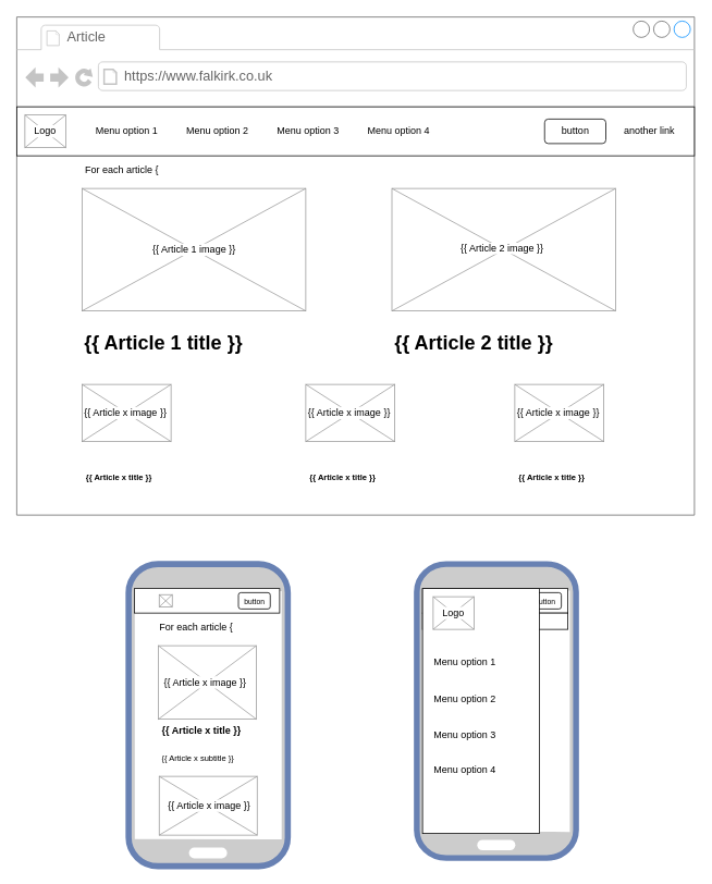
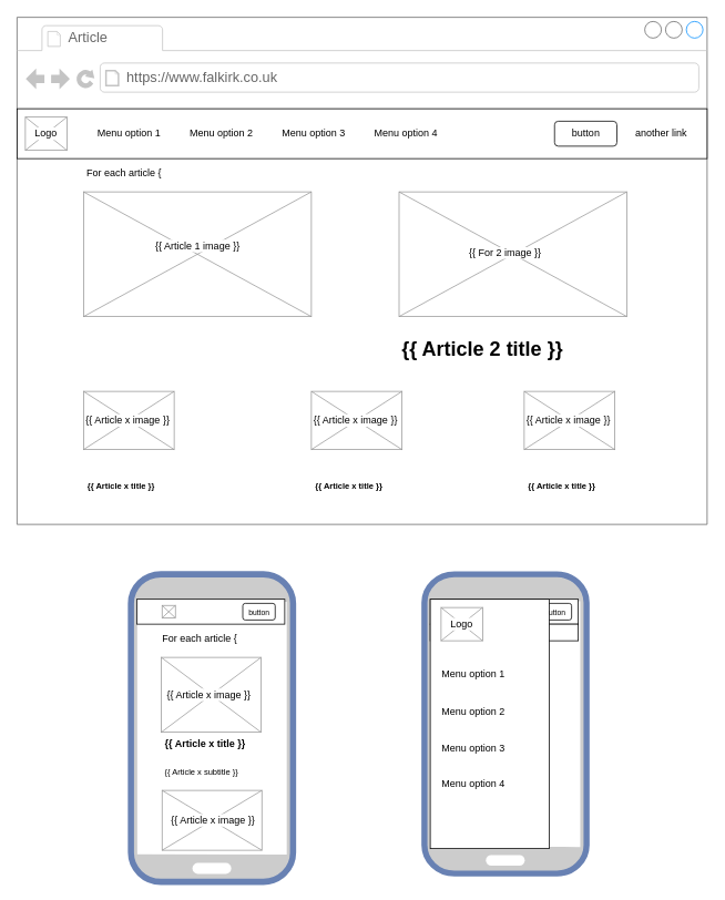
  <mxCell id="0" />
  <mxCell id="1" parent="0" />
  <mxCell id="2" value="" style="fontColor=#0066CC;verticalAlign=top;verticalLabelPosition=bottom;labelPosition=center;align=center;html=1;outlineConnect=0;fillColor=#CCCCCC;strokeColor=#6881B3;gradientColor=none;gradientDirection=north;strokeWidth=2;shape=mxgraph.networks.mobile;" parent="1" vertex="1"><mxGeometry x="510" y="690" width="195" height="360" as="geometry" /></mxCell>
  <mxCell id="3" value="" style="rounded=0;whiteSpace=wrap;html=1;" parent="1" vertex="1"><mxGeometry x="517" y="720" width="178" height="30" as="geometry" /></mxCell>
  <mxCell id="4" value="&lt;font style=&quot;font-size: 9px&quot;&gt;button&lt;/font&gt;" style="rounded=1;whiteSpace=wrap;html=1;" parent="1" vertex="1"><mxGeometry x="648" y="725" width="39" height="20" as="geometry" /></mxCell>
  <mxCell id="5" value="" style="fontColor=#0066CC;verticalAlign=top;verticalLabelPosition=bottom;labelPosition=center;align=center;html=1;outlineConnect=0;fillColor=#CCCCCC;strokeColor=#6881B3;gradientColor=none;gradientDirection=north;strokeWidth=2;shape=mxgraph.networks.mobile;" parent="1" vertex="1"><mxGeometry x="157" y="690" width="195" height="370" as="geometry" /></mxCell>
  <mxCell id="6" value="" style="strokeWidth=1;shadow=0;dashed=0;align=center;html=1;shape=mxgraph.mockup.containers.browserWindow;rSize=0;fillColor=#ffffff;strokeColor=#666666;strokeColor2=#008cff;strokeColor3=#c4c4c4;mainText=,;recursiveResize=0;" parent="1" vertex="1"><mxGeometry x="20" y="20" width="830" height="610" as="geometry" /></mxCell>
  <mxCell id="7" value="Article" style="strokeWidth=1;shadow=0;dashed=0;align=center;html=1;shape=mxgraph.mockup.containers.anchor;fontSize=17;fontColor=#666666;align=left;" parent="6" vertex="1"><mxGeometry x="60" y="12" width="110" height="26" as="geometry" /></mxCell>
  <mxCell id="8" value="https://www.falkirk.co.uk" style="strokeWidth=1;shadow=0;dashed=0;align=center;html=1;shape=mxgraph.mockup.containers.anchor;rSize=0;fontSize=17;fontColor=#666666;align=left;" parent="6" vertex="1"><mxGeometry x="130" y="60" width="250" height="26" as="geometry" /></mxCell>
  <mxCell id="9" value="" style="rounded=0;whiteSpace=wrap;html=1;" parent="6" vertex="1"><mxGeometry y="110" width="830" height="60" as="geometry" /></mxCell>
  <mxCell id="10" value="" style="verticalLabelPosition=bottom;shadow=0;dashed=0;align=center;html=1;verticalAlign=top;strokeWidth=1;shape=mxgraph.mockup.graphics.simpleIcon;strokeColor=#999999;fillColor=#ffffff;" parent="6" vertex="1"><mxGeometry x="80" y="210" width="274" height="150" as="geometry" /></mxCell>
- <mxCell id="11" value="&lt;h1&gt;&lt;font&gt;{{ Article 1 title }}&lt;/font&gt;&lt;/h1&gt;" style="text;html=1;strokeColor=none;fillColor=none;spacing=5;spacingTop=-20;whiteSpace=wrap;overflow=hidden;rounded=0;" parent="6" vertex="1"><mxGeometry x="78" y="380" width="272" height="35" as="geometry" /></mxCell>
  <mxCell id="12" value="" style="verticalLabelPosition=bottom;shadow=0;dashed=0;align=center;html=1;verticalAlign=top;strokeWidth=1;shape=mxgraph.mockup.graphics.simpleIcon;strokeColor=#999999;fillColor=#ffffff;" parent="6" vertex="1"><mxGeometry x="80" y="450" width="109" height="70" as="geometry" /></mxCell>
  <mxCell id="13" value="&lt;h1&gt;&lt;span style=&quot;font-size: 10px&quot;&gt;{{ Article x title }}&lt;/span&gt;&lt;/h1&gt;&lt;br&gt;" style="text;html=1;strokeColor=none;fillColor=none;spacing=5;spacingTop=-20;whiteSpace=wrap;overflow=hidden;rounded=0;" parent="6" vertex="1"><mxGeometry x="80" y="540" width="121" height="50" as="geometry" /></mxCell>
  <mxCell id="14" value="" style="verticalLabelPosition=bottom;shadow=0;dashed=0;align=center;html=1;verticalAlign=top;strokeWidth=1;shape=mxgraph.mockup.graphics.simpleIcon;strokeColor=#999999;fillColor=#ffffff;" parent="6" vertex="1"><mxGeometry x="10" y="120" width="50" height="40" as="geometry" /></mxCell>
  <mxCell id="15" value="For each article {" style="text;html=1;strokeColor=none;fillColor=none;align=center;verticalAlign=middle;whiteSpace=wrap;rounded=0;" parent="6" vertex="1"><mxGeometry x="78" y="178" width="102" height="20" as="geometry" /></mxCell>
  <mxCell id="16" value="" style="verticalLabelPosition=bottom;shadow=0;dashed=0;align=center;html=1;verticalAlign=top;strokeWidth=1;shape=mxgraph.mockup.graphics.simpleIcon;strokeColor=#999999;fillColor=#ffffff;" parent="6" vertex="1"><mxGeometry x="459.5" y="210" width="274" height="150" as="geometry" /></mxCell>
  <mxCell id="17" value="&lt;h1&gt;&lt;font style=&quot;font-size: 24px&quot;&gt;{{ Article 2 title }}&lt;/font&gt;&lt;/h1&gt;" style="text;html=1;strokeColor=none;fillColor=none;spacing=5;spacingTop=-20;whiteSpace=wrap;overflow=hidden;rounded=0;" parent="6" vertex="1"><mxGeometry x="457.5" y="380" width="272" height="35" as="geometry" /></mxCell>
  <mxCell id="18" value="Menu option 1" style="text;html=1;strokeColor=none;fillColor=none;align=center;verticalAlign=middle;whiteSpace=wrap;rounded=0;" parent="6" vertex="1"><mxGeometry x="90" y="130" width="90" height="20" as="geometry" /></mxCell>
  <mxCell id="19" value="Menu option 2" style="text;html=1;strokeColor=none;fillColor=none;align=center;verticalAlign=middle;whiteSpace=wrap;rounded=0;" parent="6" vertex="1"><mxGeometry x="201" y="130" width="90" height="20" as="geometry" /></mxCell>
  <mxCell id="20" value="Menu option 3" style="text;html=1;strokeColor=none;fillColor=none;align=center;verticalAlign=middle;whiteSpace=wrap;rounded=0;" parent="6" vertex="1"><mxGeometry x="312" y="130" width="90" height="20" as="geometry" /></mxCell>
  <mxCell id="21" value="Menu option 4" style="text;html=1;strokeColor=none;fillColor=none;align=center;verticalAlign=middle;whiteSpace=wrap;rounded=0;" parent="6" vertex="1"><mxGeometry x="423" y="130" width="90" height="20" as="geometry" /></mxCell>
  <mxCell id="22" value="button" style="rounded=1;whiteSpace=wrap;html=1;" parent="6" vertex="1"><mxGeometry x="646.5" y="125" width="75" height="30" as="geometry" /></mxCell>
  <mxCell id="23" value="another link" style="text;html=1;strokeColor=none;fillColor=none;align=center;verticalAlign=middle;whiteSpace=wrap;rounded=0;" parent="6" vertex="1"><mxGeometry x="740" y="130" width="70" height="20" as="geometry" /></mxCell>
- <mxCell id="24" value="{{ Article 1 image }}" style="text;html=1;strokeColor=none;fillColor=none;align=center;verticalAlign=middle;whiteSpace=wrap;rounded=0;labelBackgroundColor=#ffffff;" parent="6" vertex="1"><mxGeometry x="159.5" y="275" width="115" height="20" as="geometry" /></mxCell>
+ <mxCell id="24" value="{{ Article 1 image }}" style="text;html=1;strokeColor=none;fillColor=none;align=center;verticalAlign=middle;whiteSpace=wrap;rounded=0;labelBackgroundColor=#ffffff;" parent="6" vertex="1"><mxGeometry x="159.5" y="265" width="115" height="20" as="geometry" /></mxCell>
  <mxCell id="25" value="Logo" style="text;html=1;strokeColor=none;fillColor=none;align=center;verticalAlign=middle;whiteSpace=wrap;rounded=0;labelBackgroundColor=#ffffff;" parent="6" vertex="1"><mxGeometry x="15" y="130" width="40" height="20" as="geometry" /></mxCell>
- <mxCell id="26" value="{{ Article 2 image }}" style="text;html=1;labelBackgroundColor=#ffffff;" parent="6" vertex="1"><mxGeometry x="541.5" y="270" width="110" height="30" as="geometry" /></mxCell>
+ <mxCell id="26" value="{{ For 2 image }}" style="text;html=1;labelBackgroundColor=#ffffff;" parent="6" vertex="1"><mxGeometry x="541.5" y="270" width="110" height="30" as="geometry" /></mxCell>
  <mxCell id="27" value="{{ Article x image }}" style="text;html=1;strokeColor=none;fillColor=none;align=center;verticalAlign=middle;whiteSpace=wrap;rounded=0;labelBackgroundColor=#ffffff;" parent="6" vertex="1"><mxGeometry x="80" y="475" width="107" height="20" as="geometry" /></mxCell>
  <mxCell id="28" value="" style="verticalLabelPosition=bottom;shadow=0;dashed=0;align=center;html=1;verticalAlign=top;strokeWidth=1;shape=mxgraph.mockup.graphics.simpleIcon;strokeColor=#999999;fillColor=#ffffff;" parent="6" vertex="1"><mxGeometry x="354" y="450" width="109" height="70" as="geometry" /></mxCell>
  <mxCell id="29" value="{{ Article x image }}" style="text;html=1;strokeColor=none;fillColor=none;align=center;verticalAlign=middle;whiteSpace=wrap;rounded=0;labelBackgroundColor=#ffffff;" parent="6" vertex="1"><mxGeometry x="354" y="475" width="107" height="20" as="geometry" /></mxCell>
  <mxCell id="30" value="" style="verticalLabelPosition=bottom;shadow=0;dashed=0;align=center;html=1;verticalAlign=top;strokeWidth=1;shape=mxgraph.mockup.graphics.simpleIcon;strokeColor=#999999;fillColor=#ffffff;" parent="6" vertex="1"><mxGeometry x="610" y="450" width="109" height="70" as="geometry" /></mxCell>
  <mxCell id="31" value="{{ Article x image }}" style="text;html=1;strokeColor=none;fillColor=none;align=center;verticalAlign=middle;whiteSpace=wrap;rounded=0;labelBackgroundColor=#ffffff;" parent="6" vertex="1"><mxGeometry x="610" y="475" width="107" height="20" as="geometry" /></mxCell>
  <mxCell id="32" value="&lt;h1&gt;&lt;span style=&quot;font-size: 10px&quot;&gt;{{ Article x title }}&lt;/span&gt;&lt;/h1&gt;&lt;br&gt;" style="text;html=1;strokeColor=none;fillColor=none;spacing=5;spacingTop=-20;whiteSpace=wrap;overflow=hidden;rounded=0;" parent="6" vertex="1"><mxGeometry x="354" y="540" width="121" height="50" as="geometry" /></mxCell>
  <mxCell id="33" value="&lt;h1&gt;&lt;span style=&quot;font-size: 10px&quot;&gt;{{ Article x title }}&lt;/span&gt;&lt;/h1&gt;&lt;br&gt;" style="text;html=1;strokeColor=none;fillColor=none;spacing=5;spacingTop=-20;whiteSpace=wrap;overflow=hidden;rounded=0;" parent="6" vertex="1"><mxGeometry x="610" y="540" width="121" height="50" as="geometry" /></mxCell>
  <mxCell id="34" value="" style="rounded=0;whiteSpace=wrap;html=1;" parent="1" vertex="1"><mxGeometry x="164" y="720" width="178" height="30" as="geometry" /></mxCell>
  <mxCell id="35" value="" style="rounded=0;whiteSpace=wrap;html=1;" parent="1" vertex="1"><mxGeometry x="517" y="750" width="178" height="20" as="geometry" /></mxCell>
  <mxCell id="36" value="" style="shape=image;html=1;verticalAlign=top;verticalLabelPosition=bottom;labelBackgroundColor=#ffffff;imageAspect=0;aspect=fixed;image=https://cdn2.iconfinder.com/data/icons/4web-3/139/menu-128.png" parent="1" vertex="1"><mxGeometry x="166" y="723" width="24" height="24" as="geometry" /></mxCell>
  <mxCell id="37" value="" style="rounded=0;whiteSpace=wrap;html=1;" parent="1" vertex="1"><mxGeometry x="517" y="720" width="143" height="300" as="geometry" /></mxCell>
  <mxCell id="38" value="" style="verticalLabelPosition=bottom;shadow=0;dashed=0;align=center;html=1;verticalAlign=top;strokeWidth=1;shape=mxgraph.mockup.graphics.simpleIcon;strokeColor=#999999;fillColor=#ffffff;" parent="1" vertex="1"><mxGeometry x="193.5" y="790" width="120" height="90" as="geometry" /></mxCell>
  <mxCell id="39" value="&lt;h1&gt;&lt;font style=&quot;font-size: 12px&quot;&gt;{{ Article x title }}&lt;/font&gt;&lt;/h1&gt;&lt;p&gt;&lt;span style=&quot;font-size: 10px&quot;&gt;{{ Article x subtitle }}&lt;/span&gt;&lt;/p&gt;" style="text;html=1;strokeColor=none;fillColor=none;spacing=5;spacingTop=-20;whiteSpace=wrap;overflow=hidden;rounded=0;" parent="1" vertex="1"><mxGeometry x="193" y="870" width="121" height="70" as="geometry" /></mxCell>
  <mxCell id="40" value="" style="verticalLabelPosition=bottom;shadow=0;dashed=0;align=center;html=1;verticalAlign=top;strokeWidth=1;shape=mxgraph.mockup.graphics.simpleIcon;strokeColor=#999999;fillColor=#ffffff;" parent="1" vertex="1"><mxGeometry x="194.5" y="950" width="120" height="72" as="geometry" /></mxCell>
  <mxCell id="41" value="" style="verticalLabelPosition=bottom;shadow=0;dashed=0;align=center;html=1;verticalAlign=top;strokeWidth=1;shape=mxgraph.mockup.graphics.simpleIcon;strokeColor=#999999;fillColor=#ffffff;" parent="1" vertex="1"><mxGeometry x="194.5" y="727.5" width="16" height="15" as="geometry" /></mxCell>
  <mxCell id="42" value="" style="verticalLabelPosition=bottom;shadow=0;dashed=0;align=center;html=1;verticalAlign=top;strokeWidth=1;shape=mxgraph.mockup.graphics.simpleIcon;strokeColor=#999999;fillColor=#ffffff;" parent="1" vertex="1"><mxGeometry x="530" y="730" width="50" height="40" as="geometry" /></mxCell>
  <mxCell id="43" value="&lt;font style=&quot;font-size: 9px&quot;&gt;button&lt;/font&gt;" style="rounded=1;whiteSpace=wrap;html=1;" parent="1" vertex="1"><mxGeometry x="291.5" y="725" width="39" height="20" as="geometry" /></mxCell>
  <mxCell id="44" value="For each article {" style="text;html=1;strokeColor=none;fillColor=none;align=center;verticalAlign=middle;whiteSpace=wrap;rounded=0;" parent="1" vertex="1"><mxGeometry x="174" y="756.5" width="132" height="20" as="geometry" /></mxCell>
  <mxCell id="45" value="Menu option 1" style="text;html=1;strokeColor=none;fillColor=none;align=center;verticalAlign=middle;whiteSpace=wrap;rounded=0;" parent="1" vertex="1"><mxGeometry x="523.5" y="800" width="90" height="20" as="geometry" /></mxCell>
  <mxCell id="46" value="Menu option 2" style="text;html=1;strokeColor=none;fillColor=none;align=center;verticalAlign=middle;whiteSpace=wrap;rounded=0;" parent="1" vertex="1"><mxGeometry x="523.5" y="845" width="90" height="20" as="geometry" /></mxCell>
  <mxCell id="47" value="Menu option 3" style="text;html=1;strokeColor=none;fillColor=none;align=center;verticalAlign=middle;whiteSpace=wrap;rounded=0;" parent="1" vertex="1"><mxGeometry x="523.5" y="889" width="90" height="20" as="geometry" /></mxCell>
  <mxCell id="48" value="Menu option 4" style="text;html=1;strokeColor=none;fillColor=none;align=center;verticalAlign=middle;whiteSpace=wrap;rounded=0;" parent="1" vertex="1"><mxGeometry x="523.5" y="932" width="90" height="20" as="geometry" /></mxCell>
  <mxCell id="49" value="Logo" style="text;html=1;strokeColor=none;fillColor=none;align=center;verticalAlign=middle;whiteSpace=wrap;rounded=0;labelBackgroundColor=#ffffff;" parent="1" vertex="1"><mxGeometry x="535" y="740" width="40" height="20" as="geometry" /></mxCell>
  <mxCell id="50" value="{{ Article x image }}" style="text;html=1;strokeColor=none;fillColor=none;align=center;verticalAlign=middle;whiteSpace=wrap;rounded=0;labelBackgroundColor=#ffffff;" parent="1" vertex="1"><mxGeometry x="196" y="825" width="110" height="20" as="geometry" /></mxCell>
  <mxCell id="51" value="{{ Article x image }}" style="text;html=1;strokeColor=none;fillColor=none;align=center;verticalAlign=middle;whiteSpace=wrap;rounded=0;labelBackgroundColor=#ffffff;" parent="1" vertex="1"><mxGeometry x="202" y="976" width="108" height="20" as="geometry" /></mxCell>
